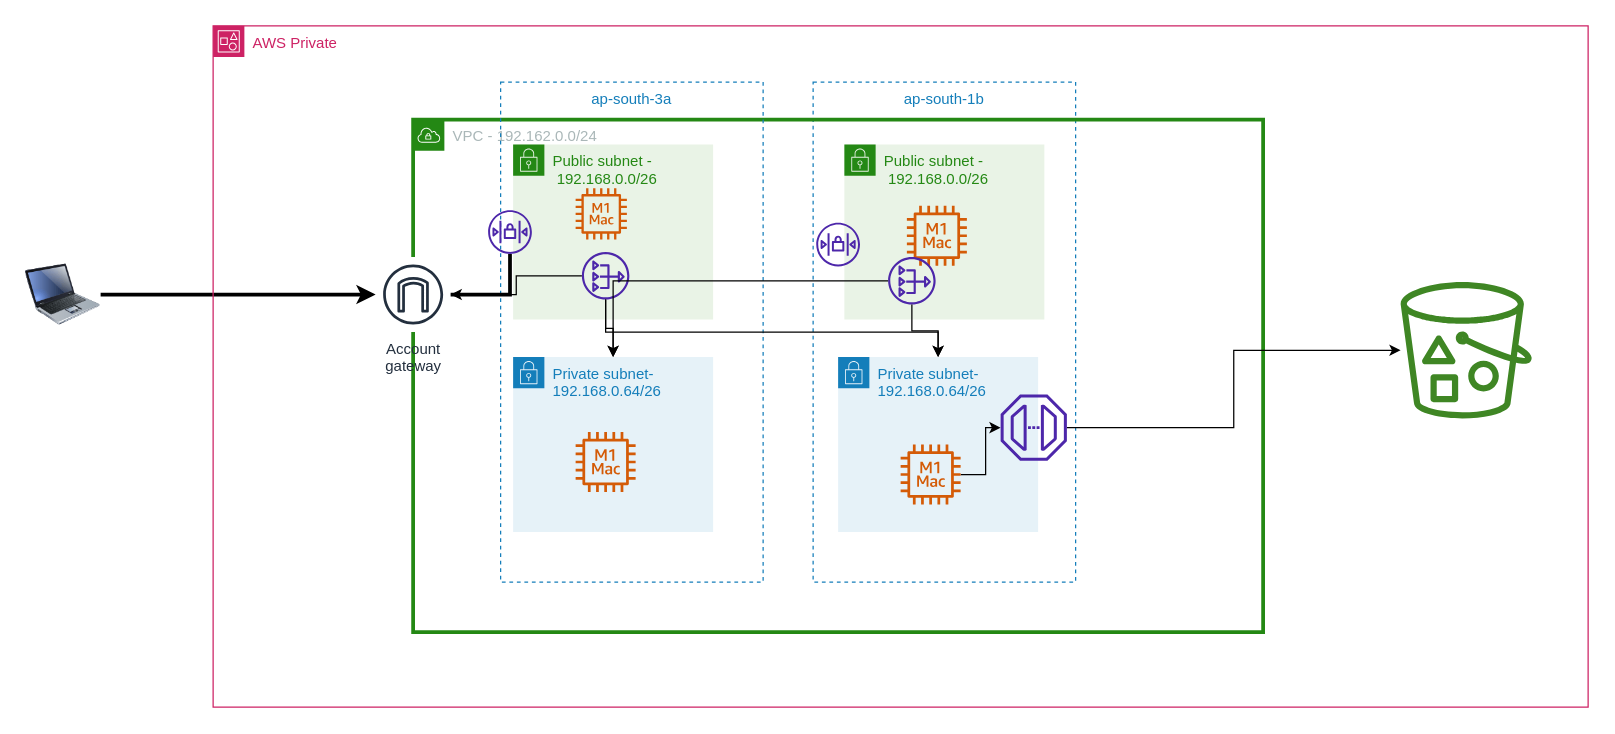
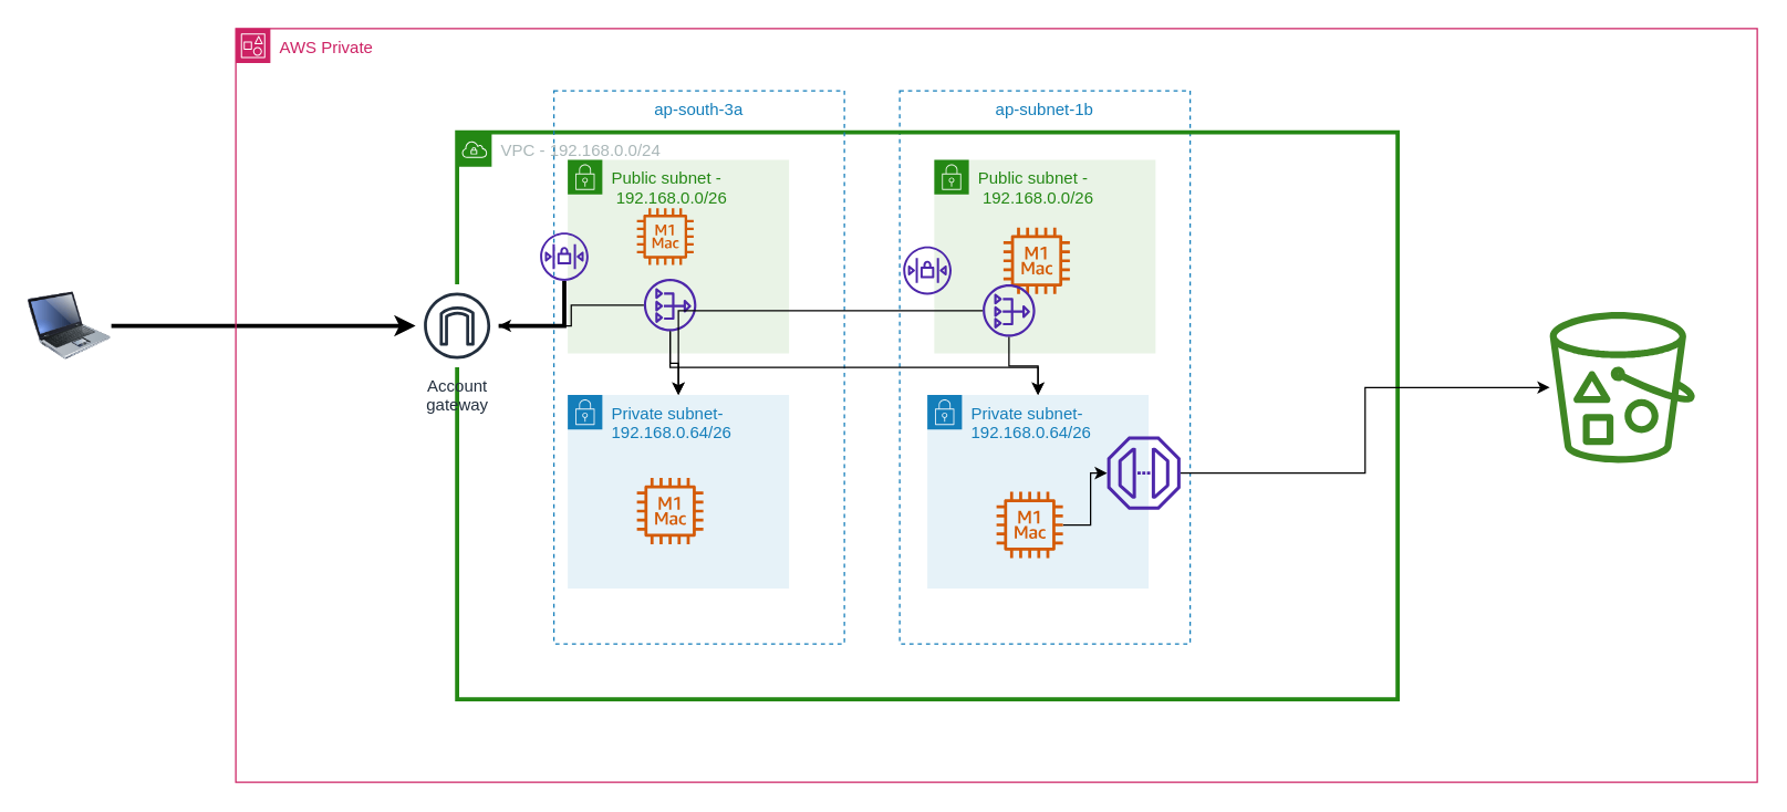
  <mxCell id="0" />
  <mxCell id="1" parent="0" />
- <mxCell id="2" value="ap-south-1b" style="fillColor=none;strokeColor=#147EBA;dashed=1;verticalAlign=top;fontStyle=0;fontColor=#147EBA;" parent="1" vertex="1"><mxGeometry x="650" y="65" width="210" height="400" as="geometry" /></mxCell>
- <mxCell id="3" value="VPC - 192.162.0.0/24" style="points=[[0,0],[0.25,0],[0.5,0],[0.75,0],[1,0],[1,0.25],[1,0.5],[1,0.75],[1,1],[0.75,1],[0.5,1],[0.25,1],[0,1],[0,0.75],[0,0.5],[0,0.25]];outlineConnect=0;gradientColor=none;html=1;whiteSpace=wrap;fontSize=12;fontStyle=0;container=1;pointerEvents=0;collapsible=0;recursiveResize=0;shape=mxgraph.aws4.group;grIcon=mxgraph.aws4.group_vpc;strokeColor=#248814;fillColor=none;verticalAlign=top;align=left;spacingLeft=30;fontColor=#AAB7B8;dashed=0;strokeWidth=3;" parent="1" vertex="1"><mxGeometry x="330" y="95" width="680" height="410" as="geometry" /></mxCell>
+ <mxCell id="2" value="ap-subnet-1b" style="fillColor=none;strokeColor=#147EBA;dashed=1;verticalAlign=top;fontStyle=0;fontColor=#147EBA;" parent="1" vertex="1"><mxGeometry x="650" y="65" width="210" height="400" as="geometry" /></mxCell>
+ <mxCell id="3" value="VPC - 192.168.0.0/24" style="points=[[0,0],[0.25,0],[0.5,0],[0.75,0],[1,0],[1,0.25],[1,0.5],[1,0.75],[1,1],[0.75,1],[0.5,1],[0.25,1],[0,1],[0,0.75],[0,0.5],[0,0.25]];outlineConnect=0;gradientColor=none;html=1;whiteSpace=wrap;fontSize=12;fontStyle=0;container=1;pointerEvents=0;collapsible=0;recursiveResize=0;shape=mxgraph.aws4.group;grIcon=mxgraph.aws4.group_vpc;strokeColor=#248814;fillColor=none;verticalAlign=top;align=left;spacingLeft=30;fontColor=#AAB7B8;dashed=0;strokeWidth=3;" parent="1" vertex="1"><mxGeometry x="330" y="95" width="680" height="410" as="geometry" /></mxCell>
  <mxCell id="4" value="ap-south-3a" style="fillColor=none;strokeColor=#147EBA;dashed=1;verticalAlign=top;fontStyle=0;fontColor=#147EBA;" parent="3" vertex="1"><mxGeometry x="70" y="-30" width="210" height="400" as="geometry" /></mxCell>
  <mxCell id="5" value="Public subnet -&amp;nbsp;192.168.0.0/26" style="points=[[0,0],[0.25,0],[0.5,0],[0.75,0],[1,0],[1,0.25],[1,0.5],[1,0.75],[1,1],[0.75,1],[0.5,1],[0.25,1],[0,1],[0,0.75],[0,0.5],[0,0.25]];outlineConnect=0;gradientColor=none;html=1;whiteSpace=wrap;fontSize=12;fontStyle=0;container=1;pointerEvents=0;collapsible=0;recursiveResize=0;shape=mxgraph.aws4.group;grIcon=mxgraph.aws4.group_security_group;grStroke=0;strokeColor=#248814;fillColor=#E9F3E6;verticalAlign=top;align=left;spacingLeft=30;fontColor=#248814;dashed=0;" parent="3" vertex="1"><mxGeometry x="80" y="20" width="160" height="140" as="geometry" /></mxCell>
  <mxCell id="6" value="" style="sketch=0;outlineConnect=0;fontColor=#232F3E;gradientColor=none;fillColor=#D45B07;strokeColor=none;dashed=0;verticalLabelPosition=bottom;verticalAlign=top;align=center;html=1;fontSize=12;fontStyle=0;aspect=fixed;pointerEvents=1;shape=mxgraph.aws4.ec2_m1_mac_instance;" parent="5" vertex="1"><mxGeometry x="50" y="35" width="41" height="41" as="geometry" /></mxCell>
  <mxCell id="7" value="" style="sketch=0;outlineConnect=0;fontColor=#232F3E;gradientColor=none;fillColor=#4D27AA;strokeColor=none;dashed=0;verticalLabelPosition=bottom;verticalAlign=top;align=center;html=1;fontSize=12;fontStyle=0;aspect=fixed;pointerEvents=1;shape=mxgraph.aws4.nat_gateway;" vertex="1" parent="5"><mxGeometry x="55" y="86" width="38" height="38" as="geometry" /></mxCell>
  <mxCell id="8" value="Private subnet-192.168.0.64/26" style="points=[[0,0],[0.25,0],[0.5,0],[0.75,0],[1,0],[1,0.25],[1,0.5],[1,0.75],[1,1],[0.75,1],[0.5,1],[0.25,1],[0,1],[0,0.75],[0,0.5],[0,0.25]];outlineConnect=0;gradientColor=none;html=1;whiteSpace=wrap;fontSize=12;fontStyle=0;container=1;pointerEvents=0;collapsible=0;recursiveResize=0;shape=mxgraph.aws4.group;grIcon=mxgraph.aws4.group_security_group;grStroke=0;strokeColor=#147EBA;fillColor=#E6F2F8;verticalAlign=top;align=left;spacingLeft=30;fontColor=#147EBA;dashed=0;" parent="3" vertex="1"><mxGeometry x="340" y="190" width="160" height="140" as="geometry" /></mxCell>
  <mxCell id="9" value="Private subnet-192.168.0.64/26" style="points=[[0,0],[0.25,0],[0.5,0],[0.75,0],[1,0],[1,0.25],[1,0.5],[1,0.75],[1,1],[0.75,1],[0.5,1],[0.25,1],[0,1],[0,0.75],[0,0.5],[0,0.25]];outlineConnect=0;gradientColor=none;html=1;whiteSpace=wrap;fontSize=12;fontStyle=0;container=1;pointerEvents=0;collapsible=0;recursiveResize=0;shape=mxgraph.aws4.group;grIcon=mxgraph.aws4.group_security_group;grStroke=0;strokeColor=#147EBA;fillColor=#E6F2F8;verticalAlign=top;align=left;spacingLeft=30;fontColor=#147EBA;dashed=0;" parent="3" vertex="1"><mxGeometry x="80" y="190" width="160" height="140" as="geometry" /></mxCell>
  <mxCell id="10" value="" style="sketch=0;outlineConnect=0;fontColor=#232F3E;gradientColor=none;fillColor=#D45B07;strokeColor=none;dashed=0;verticalLabelPosition=bottom;verticalAlign=top;align=center;html=1;fontSize=12;fontStyle=0;aspect=fixed;pointerEvents=1;shape=mxgraph.aws4.ec2_m1_mac_instance;" vertex="1" parent="3"><mxGeometry x="130" y="250" width="48" height="48" as="geometry" /></mxCell>
  <mxCell id="11" style="edgeStyle=orthogonalEdgeStyle;rounded=0;orthogonalLoop=1;jettySize=auto;html=1;" edge="1" parent="3" source="7" target="9"><mxGeometry relative="1" as="geometry" /></mxCell>
  <mxCell id="12" style="edgeStyle=orthogonalEdgeStyle;rounded=0;orthogonalLoop=1;jettySize=auto;html=1;" edge="1" parent="3" source="7" target="8"><mxGeometry relative="1" as="geometry"><Array as="points"><mxPoint x="154" y="170" /><mxPoint x="420" y="170" /></Array></mxGeometry></mxCell>
  <mxCell id="13" value="Account&#10;gateway" style="sketch=0;outlineConnect=0;fontColor=#232F3E;gradientColor=none;strokeColor=#232F3E;fillColor=#ffffff;dashed=0;verticalLabelPosition=bottom;verticalAlign=top;align=center;html=1;fontSize=12;fontStyle=0;aspect=fixed;shape=mxgraph.aws4.resourceIcon;resIcon=mxgraph.aws4.internet_gateway;" parent="1" vertex="1"><mxGeometry x="300" y="205" width="60" height="60" as="geometry" /></mxCell>
  <mxCell id="14" style="edgeStyle=orthogonalEdgeStyle;rounded=0;orthogonalLoop=1;jettySize=auto;html=1;strokeWidth=3;" parent="1" source="15" target="13" edge="1"><mxGeometry relative="1" as="geometry" /></mxCell>
  <mxCell id="15" value="" style="image;html=1;image=img/lib/clip_art/computers/Laptop_128x128.png;shadow=0;dashed=0;fontFamily=Helvetica;fontSize=12;fontColor=default;align=center;strokeColor=#0080F0;strokeWidth=2;fillColor=default;" parent="1" vertex="1"><mxGeometry x="20" y="205" width="60" height="60" as="geometry" /></mxCell>
  <mxCell id="16" value="Public subnet -&amp;nbsp;192.168.0.0/26" style="points=[[0,0],[0.25,0],[0.5,0],[0.75,0],[1,0],[1,0.25],[1,0.5],[1,0.75],[1,1],[0.75,1],[0.5,1],[0.25,1],[0,1],[0,0.75],[0,0.5],[0,0.25]];outlineConnect=0;gradientColor=none;html=1;whiteSpace=wrap;fontSize=12;fontStyle=0;container=1;pointerEvents=0;collapsible=0;recursiveResize=0;shape=mxgraph.aws4.group;grIcon=mxgraph.aws4.group_security_group;grStroke=0;strokeColor=#248814;fillColor=#E9F3E6;verticalAlign=top;align=left;spacingLeft=30;fontColor=#248814;dashed=0;" parent="1" vertex="1"><mxGeometry x="675" y="115" width="160" height="140" as="geometry" /></mxCell>
  <mxCell id="17" value="" style="sketch=0;outlineConnect=0;fontColor=#232F3E;gradientColor=none;fillColor=#D45B07;strokeColor=none;dashed=0;verticalLabelPosition=bottom;verticalAlign=top;align=center;html=1;fontSize=12;fontStyle=0;aspect=fixed;pointerEvents=1;shape=mxgraph.aws4.ec2_m1_mac_instance;" parent="16" vertex="1"><mxGeometry x="50" y="49" width="48" height="48" as="geometry" /></mxCell>
  <mxCell id="18" value="" style="sketch=0;outlineConnect=0;fontColor=#232F3E;gradientColor=none;fillColor=#4D27AA;strokeColor=none;dashed=0;verticalLabelPosition=bottom;verticalAlign=top;align=center;html=1;fontSize=12;fontStyle=0;aspect=fixed;pointerEvents=1;shape=mxgraph.aws4.nat_gateway;" vertex="1" parent="16"><mxGeometry x="35" y="90" width="38" height="38" as="geometry" /></mxCell>
  <mxCell id="19" style="edgeStyle=orthogonalEdgeStyle;rounded=0;orthogonalLoop=1;jettySize=auto;html=1;" edge="1" parent="1" source="7" target="13"><mxGeometry relative="1" as="geometry" /></mxCell>
  <mxCell id="20" style="edgeStyle=orthogonalEdgeStyle;rounded=0;orthogonalLoop=1;jettySize=auto;html=1;" edge="1" parent="1" source="18" target="9"><mxGeometry relative="1" as="geometry" /></mxCell>
  <mxCell id="21" style="edgeStyle=orthogonalEdgeStyle;rounded=0;orthogonalLoop=1;jettySize=auto;html=1;" edge="1" parent="1" source="18" target="8"><mxGeometry relative="1" as="geometry" /></mxCell>
  <mxCell id="22" value="" style="sketch=0;outlineConnect=0;fontColor=#232F3E;gradientColor=none;fillColor=#4D27AA;strokeColor=none;dashed=0;verticalLabelPosition=bottom;verticalAlign=top;align=center;html=1;fontSize=12;fontStyle=0;aspect=fixed;pointerEvents=1;shape=mxgraph.aws4.network_access_control_list;" vertex="1" parent="1"><mxGeometry x="390" y="167.5" width="35" height="35" as="geometry" /></mxCell>
  <mxCell id="23" value="" style="edgeStyle=orthogonalEdgeStyle;rounded=0;orthogonalLoop=1;jettySize=auto;html=1;strokeWidth=3;endArrow=none;" edge="1" parent="1" source="13" target="22"><mxGeometry relative="1" as="geometry"><mxPoint x="360" y="235" as="sourcePoint" /><mxPoint x="410" y="185" as="targetPoint" /></mxGeometry></mxCell>
  <mxCell id="24" value="" style="sketch=0;outlineConnect=0;fontColor=#232F3E;gradientColor=none;fillColor=#4D27AA;strokeColor=none;dashed=0;verticalLabelPosition=bottom;verticalAlign=top;align=center;html=1;fontSize=12;fontStyle=0;aspect=fixed;pointerEvents=1;shape=mxgraph.aws4.network_access_control_list;" vertex="1" parent="1"><mxGeometry x="652.5" y="177.5" width="35" height="35" as="geometry" /></mxCell>
  <mxCell id="25" value="AWS Private" style="points=[[0,0],[0.25,0],[0.5,0],[0.75,0],[1,0],[1,0.25],[1,0.5],[1,0.75],[1,1],[0.75,1],[0.5,1],[0.25,1],[0,1],[0,0.75],[0,0.5],[0,0.25]];outlineConnect=0;gradientColor=none;html=1;whiteSpace=wrap;fontSize=12;fontStyle=0;container=1;pointerEvents=0;collapsible=0;recursiveResize=0;shape=mxgraph.aws4.group;grIcon=mxgraph.aws4.group_account;strokeColor=#CD2264;fillColor=none;verticalAlign=top;align=left;spacingLeft=30;fontColor=#CD2264;dashed=0;" vertex="1" parent="1"><mxGeometry x="170" y="20" width="1100" height="545" as="geometry" /></mxCell>
  <mxCell id="26" value="" style="sketch=0;outlineConnect=0;fontColor=#232F3E;gradientColor=none;fillColor=#3F8624;strokeColor=none;dashed=0;verticalLabelPosition=bottom;verticalAlign=top;align=center;html=1;fontSize=12;fontStyle=0;aspect=fixed;pointerEvents=1;shape=mxgraph.aws4.bucket_with_objects;" vertex="1" parent="25"><mxGeometry x="950" y="205" width="105" height="109.2" as="geometry" /></mxCell>
  <mxCell id="27" style="edgeStyle=orthogonalEdgeStyle;rounded=0;orthogonalLoop=1;jettySize=auto;html=1;" edge="1" parent="25" source="28" target="30"><mxGeometry relative="1" as="geometry" /></mxCell>
  <mxCell id="28" value="" style="sketch=0;outlineConnect=0;fontColor=#232F3E;gradientColor=none;fillColor=#D45B07;strokeColor=none;dashed=0;verticalLabelPosition=bottom;verticalAlign=top;align=center;html=1;fontSize=12;fontStyle=0;aspect=fixed;pointerEvents=1;shape=mxgraph.aws4.ec2_m1_mac_instance;" vertex="1" parent="25"><mxGeometry x="550" y="335" width="48" height="48" as="geometry" /></mxCell>
  <mxCell id="29" style="edgeStyle=orthogonalEdgeStyle;rounded=0;orthogonalLoop=1;jettySize=auto;html=1;" edge="1" parent="25" source="30" target="26"><mxGeometry relative="1" as="geometry" /></mxCell>
  <mxCell id="30" value="" style="sketch=0;outlineConnect=0;fontColor=#232F3E;gradientColor=none;fillColor=#4D27AA;strokeColor=none;dashed=0;verticalLabelPosition=bottom;verticalAlign=top;align=center;html=1;fontSize=12;fontStyle=0;aspect=fixed;pointerEvents=1;shape=mxgraph.aws4.endpoint;" vertex="1" parent="25"><mxGeometry x="630" y="295" width="53" height="53" as="geometry" /></mxCell>
